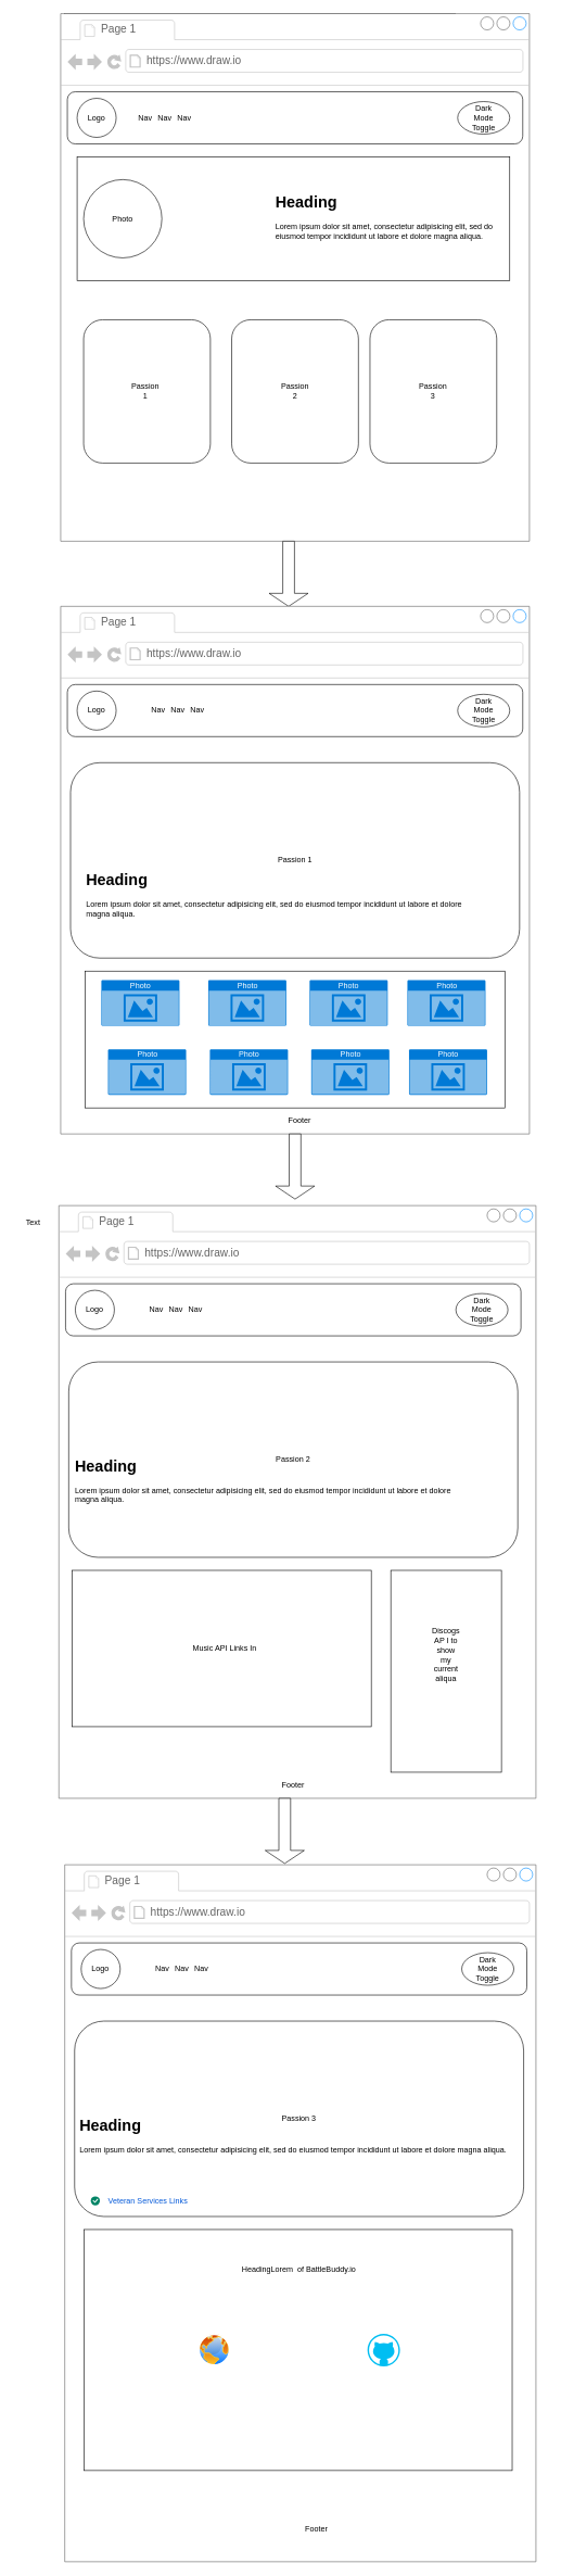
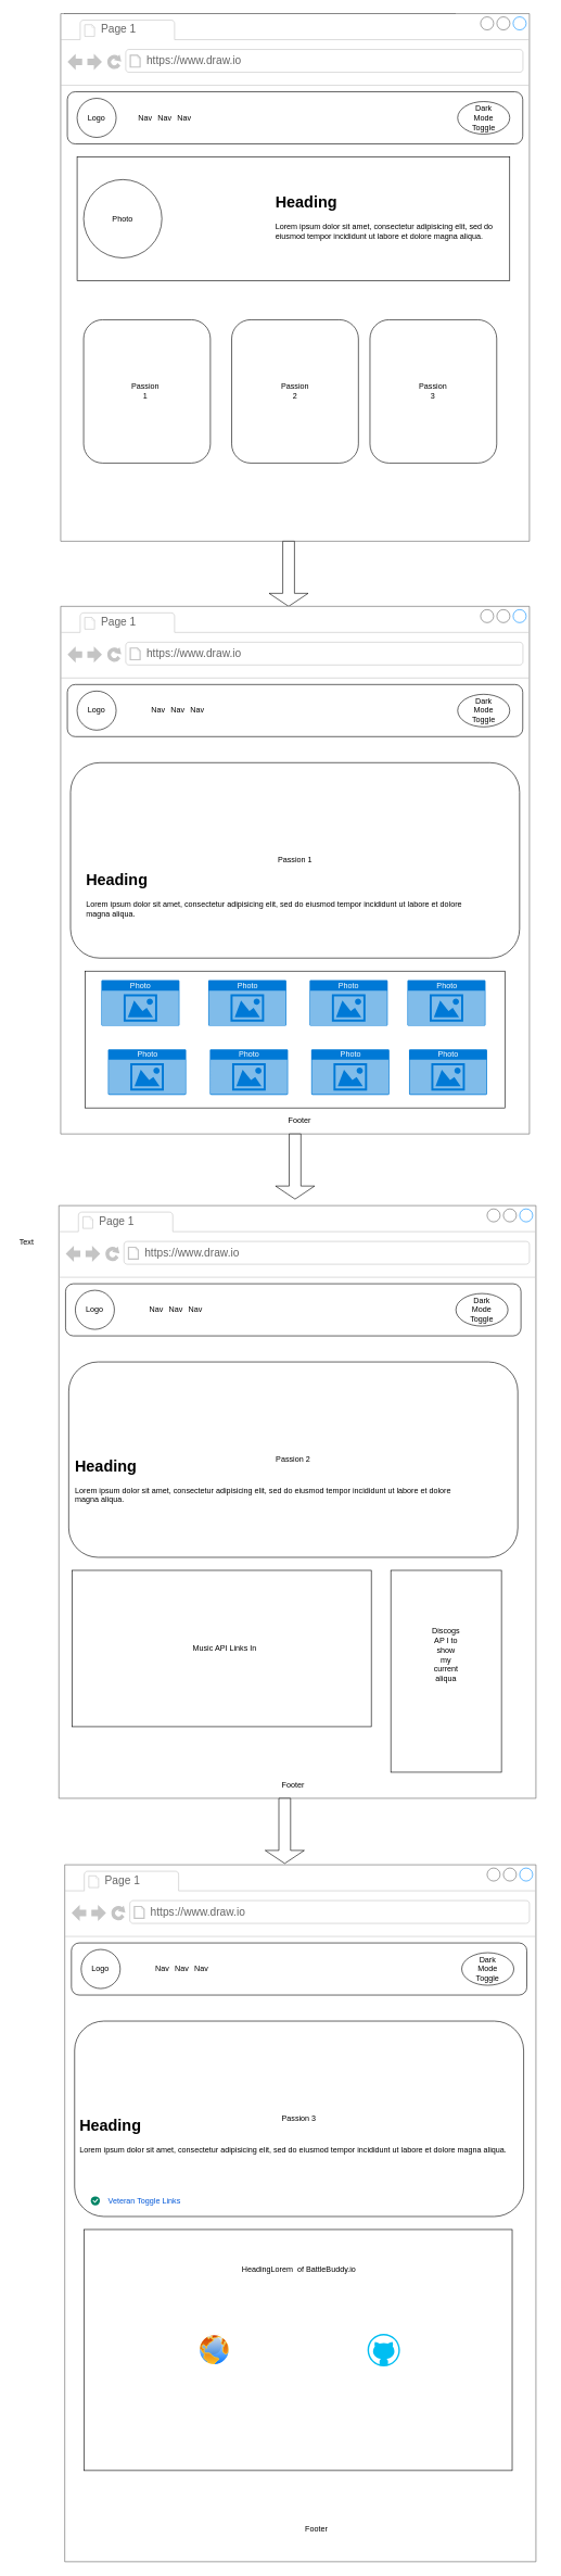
  <mxCell id="0" />
  <mxCell id="1" parent="0" />
  <mxCell id="2" value="" style="rounded=0;whiteSpace=wrap;html=1;" parent="1" vertex="1"><mxGeometry x="99" y="20" width="600" height="460" as="geometry" /></mxCell>
  <mxCell id="3" value="" style="strokeWidth=1;shadow=0;dashed=0;align=center;html=1;shape=mxgraph.mockup.containers.browserWindow;rSize=0;strokeColor=#666666;strokeColor2=#008cff;strokeColor3=#c4c4c4;mainText=,;recursiveResize=0;" parent="1" vertex="1"><mxGeometry x="92.75" y="20" width="720.25" height="810" as="geometry" /></mxCell>
  <mxCell id="4" value="Page 1" style="strokeWidth=1;shadow=0;dashed=0;align=center;html=1;shape=mxgraph.mockup.containers.anchor;fontSize=17;fontColor=#666666;align=left;" parent="3" vertex="1"><mxGeometry x="60" y="12" width="110" height="26" as="geometry" /></mxCell>
  <mxCell id="5" value="https://www.draw.io" style="strokeWidth=1;shadow=0;dashed=0;align=center;html=1;shape=mxgraph.mockup.containers.anchor;rSize=0;fontSize=17;fontColor=#666666;align=left;" parent="3" vertex="1"><mxGeometry x="130" y="60" width="250" height="26" as="geometry" /></mxCell>
  <mxCell id="6" value="" style="rounded=0;whiteSpace=wrap;html=1;" parent="3" vertex="1"><mxGeometry x="25.25" y="220" width="664.75" height="190" as="geometry" /></mxCell>
  <mxCell id="7" value="" style="rounded=1;whiteSpace=wrap;html=1;" parent="3" vertex="1"><mxGeometry x="10.25" y="120" width="699.75" height="80" as="geometry" /></mxCell>
  <mxCell id="8" value="" style="ellipse;whiteSpace=wrap;html=1;aspect=fixed;" parent="3" vertex="1"><mxGeometry x="25.25" y="130" width="60" height="60" as="geometry" /></mxCell>
  <mxCell id="9" value="" style="ellipse;whiteSpace=wrap;html=1;" parent="3" vertex="1"><mxGeometry x="610" y="135" width="80" height="50" as="geometry" /></mxCell>
  <mxCell id="10" value="Logo" style="text;html=1;strokeColor=none;fillColor=none;align=center;verticalAlign=middle;whiteSpace=wrap;rounded=0;" parent="3" vertex="1"><mxGeometry x="35.25" y="150" width="40" height="20" as="geometry" /></mxCell>
  <mxCell id="11" value="Dark Mode Toggle" style="text;html=1;strokeColor=none;fillColor=none;align=center;verticalAlign=middle;whiteSpace=wrap;rounded=0;" parent="3" vertex="1"><mxGeometry x="630" y="150" width="40" height="20" as="geometry" /></mxCell>
  <mxCell id="12" value="&lt;h1&gt;Heading&lt;/h1&gt;&lt;p&gt;Lorem ipsum dolor sit amet, consectetur adipisicing elit, sed do eiusmod tempor incididunt ut labore et dolore magna aliqua.&lt;/p&gt;" style="text;html=1;strokeColor=none;fillColor=none;spacing=5;spacingTop=-20;whiteSpace=wrap;overflow=hidden;rounded=0;" parent="3" vertex="1"><mxGeometry x="325.25" y="270" width="344.75" height="120" as="geometry" /></mxCell>
  <mxCell id="13" value="" style="ellipse;whiteSpace=wrap;html=1;aspect=fixed;" parent="3" vertex="1"><mxGeometry x="35.25" y="254.75" width="120.25" height="120.25" as="geometry" /></mxCell>
  <mxCell id="14" value="Photo" style="text;html=1;strokeColor=none;fillColor=none;align=center;verticalAlign=middle;whiteSpace=wrap;rounded=0;" parent="3" vertex="1"><mxGeometry x="75.25" y="304.88" width="40" height="20" as="geometry" /></mxCell>
  <mxCell id="15" value="" style="rounded=1;whiteSpace=wrap;html=1;" parent="3" vertex="1"><mxGeometry x="35.25" y="470" width="194.75" height="220" as="geometry" /></mxCell>
  <mxCell id="16" value="" style="rounded=1;whiteSpace=wrap;html=1;" parent="3" vertex="1"><mxGeometry x="475.25" y="470" width="194.75" height="220" as="geometry" /></mxCell>
  <mxCell id="17" value="" style="rounded=1;whiteSpace=wrap;html=1;" parent="3" vertex="1"><mxGeometry x="262.76" y="470" width="194.75" height="220" as="geometry" /></mxCell>
  <mxCell id="18" value="Passion 1" style="text;html=1;strokeColor=none;fillColor=none;align=center;verticalAlign=middle;whiteSpace=wrap;rounded=0;" parent="3" vertex="1"><mxGeometry x="110.25" y="570" width="40" height="20" as="geometry" /></mxCell>
  <mxCell id="19" value="Passion 2" style="text;html=1;strokeColor=none;fillColor=none;align=center;verticalAlign=middle;whiteSpace=wrap;rounded=0;" parent="3" vertex="1"><mxGeometry x="340.13" y="570" width="40" height="20" as="geometry" /></mxCell>
  <mxCell id="20" value="Passion 3" style="text;html=1;strokeColor=none;fillColor=none;align=center;verticalAlign=middle;whiteSpace=wrap;rounded=0;" parent="3" vertex="1"><mxGeometry x="552.63" y="570" width="40" height="20" as="geometry" /></mxCell>
  <mxCell id="21" value="Nav" style="text;html=1;strokeColor=none;fillColor=none;align=center;verticalAlign=middle;whiteSpace=wrap;rounded=0;" parent="3" vertex="1"><mxGeometry x="140.5" y="150" width="40" height="20" as="geometry" /></mxCell>
  <mxCell id="22" value="Nav" style="text;html=1;strokeColor=none;fillColor=none;align=center;verticalAlign=middle;whiteSpace=wrap;rounded=0;" parent="3" vertex="1"><mxGeometry x="110.25" y="150" width="40" height="20" as="geometry" /></mxCell>
  <mxCell id="23" value="Nav" style="text;html=1;strokeColor=none;fillColor=none;align=center;verticalAlign=middle;whiteSpace=wrap;rounded=0;" parent="3" vertex="1"><mxGeometry x="170.25" y="150" width="40" height="20" as="geometry" /></mxCell>
  <mxCell id="24" value="" style="shape=singleArrow;direction=south;whiteSpace=wrap;html=1;" parent="1" vertex="1"><mxGeometry x="413" y="830" width="60" height="100" as="geometry" /></mxCell>
  <mxCell id="25" value="" style="strokeWidth=1;shadow=0;dashed=0;align=center;html=1;shape=mxgraph.mockup.containers.browserWindow;rSize=0;strokeColor=#666666;strokeColor2=#008cff;strokeColor3=#c4c4c4;mainText=,;recursiveResize=0;" parent="1" vertex="1"><mxGeometry x="92.75" y="930" width="720.25" height="810" as="geometry" /></mxCell>
  <mxCell id="26" value="" style="rounded=0;whiteSpace=wrap;html=1;" parent="25" vertex="1"><mxGeometry x="37.75" y="560" width="644.75" height="210" as="geometry" /></mxCell>
  <mxCell id="27" value="Page 1" style="strokeWidth=1;shadow=0;dashed=0;align=center;html=1;shape=mxgraph.mockup.containers.anchor;fontSize=17;fontColor=#666666;align=left;" parent="25" vertex="1"><mxGeometry x="60" y="12" width="110" height="26" as="geometry" /></mxCell>
  <mxCell id="28" value="https://www.draw.io" style="strokeWidth=1;shadow=0;dashed=0;align=center;html=1;shape=mxgraph.mockup.containers.anchor;rSize=0;fontSize=17;fontColor=#666666;align=left;" parent="25" vertex="1"><mxGeometry x="130" y="60" width="250" height="26" as="geometry" /></mxCell>
  <mxCell id="29" value="" style="rounded=1;whiteSpace=wrap;html=1;" parent="25" vertex="1"><mxGeometry x="10.25" y="120" width="699.75" height="80" as="geometry" /></mxCell>
  <mxCell id="30" value="" style="ellipse;whiteSpace=wrap;html=1;aspect=fixed;" parent="25" vertex="1"><mxGeometry x="25.25" y="130" width="60" height="60" as="geometry" /></mxCell>
  <mxCell id="31" value="" style="ellipse;whiteSpace=wrap;html=1;" parent="25" vertex="1"><mxGeometry x="610" y="135" width="80" height="50" as="geometry" /></mxCell>
  <mxCell id="32" value="Logo" style="text;html=1;strokeColor=none;fillColor=none;align=center;verticalAlign=middle;whiteSpace=wrap;rounded=0;" parent="25" vertex="1"><mxGeometry x="35.25" y="150" width="40" height="20" as="geometry" /></mxCell>
  <mxCell id="33" value="Dark Mode Toggle" style="text;html=1;strokeColor=none;fillColor=none;align=center;verticalAlign=middle;whiteSpace=wrap;rounded=0;" parent="25" vertex="1"><mxGeometry x="630" y="150" width="40" height="20" as="geometry" /></mxCell>
  <mxCell id="34" value="" style="rounded=1;whiteSpace=wrap;html=1;" parent="25" vertex="1"><mxGeometry x="15.13" y="240" width="690" height="300" as="geometry" /></mxCell>
  <mxCell id="35" value="Passion 1" style="text;html=1;strokeColor=none;fillColor=none;align=center;verticalAlign=middle;whiteSpace=wrap;rounded=0;" parent="25" vertex="1"><mxGeometry x="317.25" y="350" width="85.75" height="80" as="geometry" /></mxCell>
  <mxCell id="36" value="Nav" style="text;html=1;strokeColor=none;fillColor=none;align=center;verticalAlign=middle;whiteSpace=wrap;rounded=0;" parent="25" vertex="1"><mxGeometry x="130" y="150" width="40" height="20" as="geometry" /></mxCell>
  <mxCell id="37" value="Nav" style="text;html=1;strokeColor=none;fillColor=none;align=center;verticalAlign=middle;whiteSpace=wrap;rounded=0;" parent="25" vertex="1"><mxGeometry x="160.25" y="150" width="40" height="20" as="geometry" /></mxCell>
  <mxCell id="38" value="Nav" style="text;html=1;strokeColor=none;fillColor=none;align=center;verticalAlign=middle;whiteSpace=wrap;rounded=0;" parent="25" vertex="1"><mxGeometry x="190" y="150" width="40" height="20" as="geometry" /></mxCell>
  <mxCell id="39" value="Photo" style="html=1;strokeColor=none;fillColor=#0079D6;labelPosition=center;verticalLabelPosition=middle;verticalAlign=top;align=center;fontSize=12;outlineConnect=0;spacingTop=-6;fontColor=#FFFFFF;shape=mxgraph.sitemap.photo;" parent="25" vertex="1"><mxGeometry x="62.5" y="574" width="120" height="70" as="geometry" /></mxCell>
  <mxCell id="40" value="Photo" style="html=1;strokeColor=none;fillColor=#0079D6;labelPosition=center;verticalLabelPosition=middle;verticalAlign=top;align=center;fontSize=12;outlineConnect=0;spacingTop=-6;fontColor=#FFFFFF;shape=mxgraph.sitemap.photo;" parent="25" vertex="1"><mxGeometry x="226.75" y="574" width="120" height="70" as="geometry" /></mxCell>
  <mxCell id="41" value="Photo" style="html=1;strokeColor=none;fillColor=#0079D6;labelPosition=center;verticalLabelPosition=middle;verticalAlign=top;align=center;fontSize=12;outlineConnect=0;spacingTop=-6;fontColor=#FFFFFF;shape=mxgraph.sitemap.photo;" parent="25" vertex="1"><mxGeometry x="382.5" y="574" width="120" height="70" as="geometry" /></mxCell>
  <mxCell id="42" value="Photo" style="html=1;strokeColor=none;fillColor=#0079D6;labelPosition=center;verticalLabelPosition=middle;verticalAlign=top;align=center;fontSize=12;outlineConnect=0;spacingTop=-6;fontColor=#FFFFFF;shape=mxgraph.sitemap.photo;" parent="25" vertex="1"><mxGeometry x="532.75" y="574" width="120" height="70" as="geometry" /></mxCell>
  <mxCell id="43" value="Photo" style="html=1;strokeColor=none;fillColor=#0079D6;labelPosition=center;verticalLabelPosition=middle;verticalAlign=top;align=center;fontSize=12;outlineConnect=0;spacingTop=-6;fontColor=#FFFFFF;shape=mxgraph.sitemap.photo;" parent="25" vertex="1"><mxGeometry x="72.75" y="680" width="120" height="70" as="geometry" /></mxCell>
  <mxCell id="44" value="Photo" style="html=1;strokeColor=none;fillColor=#0079D6;labelPosition=center;verticalLabelPosition=middle;verticalAlign=top;align=center;fontSize=12;outlineConnect=0;spacingTop=-6;fontColor=#FFFFFF;shape=mxgraph.sitemap.photo;" parent="25" vertex="1"><mxGeometry x="229.25" y="680" width="120" height="70" as="geometry" /></mxCell>
  <mxCell id="45" value="Photo" style="html=1;strokeColor=none;fillColor=#0079D6;labelPosition=center;verticalLabelPosition=middle;verticalAlign=top;align=center;fontSize=12;outlineConnect=0;spacingTop=-6;fontColor=#FFFFFF;shape=mxgraph.sitemap.photo;" parent="25" vertex="1"><mxGeometry x="385" y="680" width="120" height="70" as="geometry" /></mxCell>
  <mxCell id="46" value="Photo" style="html=1;strokeColor=none;fillColor=#0079D6;labelPosition=center;verticalLabelPosition=middle;verticalAlign=top;align=center;fontSize=12;outlineConnect=0;spacingTop=-6;fontColor=#FFFFFF;shape=mxgraph.sitemap.photo;" parent="25" vertex="1"><mxGeometry x="535.25" y="680" width="120" height="70" as="geometry" /></mxCell>
  <mxCell id="47" value="&lt;h1&gt;Heading&lt;/h1&gt;&lt;p&gt;Lorem ipsum dolor sit amet, consectetur adipisicing elit, sed do eiusmod tempor incididunt ut labore et dolore magna aliqua.&lt;/p&gt;" style="text;html=1;strokeColor=none;fillColor=none;spacing=5;spacingTop=-20;whiteSpace=wrap;overflow=hidden;rounded=0;" vertex="1" parent="25"><mxGeometry x="34.25" y="400" width="605.75" height="160" as="geometry" /></mxCell>
  <mxCell id="48" value="Footer" style="text;html=1;strokeColor=none;fillColor=none;align=center;verticalAlign=middle;whiteSpace=wrap;rounded=0;" vertex="1" parent="25"><mxGeometry x="34.25" y="780" width="666" height="20" as="geometry" /></mxCell>
  <mxCell id="49" value="" style="shape=singleArrow;direction=south;whiteSpace=wrap;html=1;" parent="1" vertex="1"><mxGeometry x="422.88" y="1740" width="60" height="100" as="geometry" /></mxCell>
  <mxCell id="50" value="" style="strokeWidth=1;shadow=0;dashed=0;align=center;html=1;shape=mxgraph.mockup.containers.browserWindow;rSize=0;strokeColor=#666666;strokeColor2=#008cff;strokeColor3=#c4c4c4;mainText=,;recursiveResize=0;" parent="1" vertex="1"><mxGeometry x="90" y="1850" width="733" height="910" as="geometry" /></mxCell>
  <mxCell id="51" value="Page 1" style="strokeWidth=1;shadow=0;dashed=0;align=center;html=1;shape=mxgraph.mockup.containers.anchor;fontSize=17;fontColor=#666666;align=left;" parent="50" vertex="1"><mxGeometry x="60" y="12" width="110" height="26" as="geometry" /></mxCell>
  <mxCell id="52" value="https://www.draw.io" style="strokeWidth=1;shadow=0;dashed=0;align=center;html=1;shape=mxgraph.mockup.containers.anchor;rSize=0;fontSize=17;fontColor=#666666;align=left;" parent="50" vertex="1"><mxGeometry x="130" y="60" width="250" height="26" as="geometry" /></mxCell>
  <mxCell id="53" value="" style="rounded=1;whiteSpace=wrap;html=1;" parent="50" vertex="1"><mxGeometry x="10.25" y="120" width="699.75" height="80" as="geometry" /></mxCell>
  <mxCell id="54" value="" style="ellipse;whiteSpace=wrap;html=1;aspect=fixed;" parent="50" vertex="1"><mxGeometry x="25.25" y="130" width="60" height="60" as="geometry" /></mxCell>
  <mxCell id="55" value="" style="ellipse;whiteSpace=wrap;html=1;" parent="50" vertex="1"><mxGeometry x="610" y="135" width="80" height="50" as="geometry" /></mxCell>
  <mxCell id="56" value="Logo" style="text;html=1;strokeColor=none;fillColor=none;align=center;verticalAlign=middle;whiteSpace=wrap;rounded=0;" parent="50" vertex="1"><mxGeometry x="35.25" y="150" width="40" height="20" as="geometry" /></mxCell>
  <mxCell id="57" value="Dark Mode Toggle" style="text;html=1;strokeColor=none;fillColor=none;align=center;verticalAlign=middle;whiteSpace=wrap;rounded=0;" parent="50" vertex="1"><mxGeometry x="630" y="150" width="40" height="20" as="geometry" /></mxCell>
  <mxCell id="58" value="" style="rounded=1;whiteSpace=wrap;html=1;" parent="50" vertex="1"><mxGeometry x="15.13" y="240" width="690" height="300" as="geometry" /></mxCell>
  <mxCell id="59" value="Passion 2" style="text;html=1;strokeColor=none;fillColor=none;align=center;verticalAlign=middle;whiteSpace=wrap;rounded=0;" parent="50" vertex="1"><mxGeometry x="317.25" y="350" width="85.75" height="80" as="geometry" /></mxCell>
  <mxCell id="60" value="Nav" style="text;html=1;strokeColor=none;fillColor=none;align=center;verticalAlign=middle;whiteSpace=wrap;rounded=0;" parent="50" vertex="1"><mxGeometry x="130" y="150" width="40" height="20" as="geometry" /></mxCell>
  <mxCell id="61" value="Nav" style="text;html=1;strokeColor=none;fillColor=none;align=center;verticalAlign=middle;whiteSpace=wrap;rounded=0;" parent="50" vertex="1"><mxGeometry x="160.25" y="150" width="40" height="20" as="geometry" /></mxCell>
  <mxCell id="62" value="Nav" style="text;html=1;strokeColor=none;fillColor=none;align=center;verticalAlign=middle;whiteSpace=wrap;rounded=0;" parent="50" vertex="1"><mxGeometry x="190" y="150" width="40" height="20" as="geometry" /></mxCell>
  <mxCell id="63" value="" style="rounded=0;whiteSpace=wrap;html=1;" parent="50" vertex="1"><mxGeometry x="20.25" y="560" width="459.75" height="240" as="geometry" /></mxCell>
  <mxCell id="64" value="Music API Links In" style="text;html=1;strokeColor=none;fillColor=none;align=center;verticalAlign=middle;whiteSpace=wrap;rounded=0;" parent="50" vertex="1"><mxGeometry x="190" y="660" width="130" height="40" as="geometry" /></mxCell>
  <mxCell id="65" value="" style="rounded=0;whiteSpace=wrap;html=1;rotation=90;" parent="50" vertex="1"><mxGeometry x="440" y="630" width="310" height="170" as="geometry" /></mxCell>
  <mxCell id="66" value="Discogs AP I to show my current aliqua" style="text;html=1;strokeColor=none;fillColor=none;align=center;verticalAlign=middle;whiteSpace=wrap;rounded=0;" parent="50" vertex="1"><mxGeometry x="575" y="680" width="40" height="20" as="geometry" /></mxCell>
  <mxCell id="67" value="&lt;h1&gt;Heading&lt;/h1&gt;&lt;p&gt;Lorem ipsum dolor sit amet, consectetur adipisicing elit, sed do eiusmod tempor incididunt ut labore et dolore magna aliqua.&lt;/p&gt;" style="text;html=1;strokeColor=none;fillColor=none;spacing=5;spacingTop=-20;whiteSpace=wrap;overflow=hidden;rounded=0;" vertex="1" parent="50"><mxGeometry x="20.25" y="380" width="609.75" height="140" as="geometry" /></mxCell>
  <mxCell id="68" value="Footer" style="text;html=1;strokeColor=none;fillColor=none;align=center;verticalAlign=middle;whiteSpace=wrap;rounded=0;" vertex="1" parent="50"><mxGeometry x="27.13" y="880" width="666" height="20" as="geometry" /></mxCell>
  <mxCell id="69" value="" style="shape=singleArrow;direction=south;whiteSpace=wrap;html=1;" parent="1" vertex="1"><mxGeometry x="407" y="2760" width="60" height="100" as="geometry" /></mxCell>
  <mxCell id="70" value="" style="strokeWidth=1;shadow=0;dashed=0;align=center;html=1;shape=mxgraph.mockup.containers.browserWindow;rSize=0;strokeColor=#666666;strokeColor2=#008cff;strokeColor3=#c4c4c4;mainText=,;recursiveResize=0;" parent="1" vertex="1"><mxGeometry x="99" y="2862" width="724" height="1070" as="geometry" /></mxCell>
  <mxCell id="71" value="Page 1" style="strokeWidth=1;shadow=0;dashed=0;align=center;html=1;shape=mxgraph.mockup.containers.anchor;fontSize=17;fontColor=#666666;align=left;" parent="70" vertex="1"><mxGeometry x="60" y="12" width="110" height="26" as="geometry" /></mxCell>
  <mxCell id="72" value="https://www.draw.io" style="strokeWidth=1;shadow=0;dashed=0;align=center;html=1;shape=mxgraph.mockup.containers.anchor;rSize=0;fontSize=17;fontColor=#666666;align=left;" parent="70" vertex="1"><mxGeometry x="130" y="60" width="250" height="26" as="geometry" /></mxCell>
  <mxCell id="73" value="" style="rounded=1;whiteSpace=wrap;html=1;" parent="70" vertex="1"><mxGeometry x="10.25" y="120" width="699.75" height="80" as="geometry" /></mxCell>
  <mxCell id="74" value="" style="ellipse;whiteSpace=wrap;html=1;aspect=fixed;" parent="70" vertex="1"><mxGeometry x="25.25" y="130" width="60" height="60" as="geometry" /></mxCell>
  <mxCell id="75" value="" style="ellipse;whiteSpace=wrap;html=1;" parent="70" vertex="1"><mxGeometry x="610" y="135" width="80" height="50" as="geometry" /></mxCell>
  <mxCell id="76" value="Logo" style="text;html=1;strokeColor=none;fillColor=none;align=center;verticalAlign=middle;whiteSpace=wrap;rounded=0;" parent="70" vertex="1"><mxGeometry x="35.25" y="150" width="40" height="20" as="geometry" /></mxCell>
  <mxCell id="77" value="Dark Mode Toggle" style="text;html=1;strokeColor=none;fillColor=none;align=center;verticalAlign=middle;whiteSpace=wrap;rounded=0;" parent="70" vertex="1"><mxGeometry x="630" y="150" width="40" height="20" as="geometry" /></mxCell>
  <mxCell id="78" value="" style="rounded=1;whiteSpace=wrap;html=1;" parent="70" vertex="1"><mxGeometry x="15.13" y="240" width="690" height="300" as="geometry" /></mxCell>
  <mxCell id="79" value="Passion 3" style="text;html=1;strokeColor=none;fillColor=none;align=center;verticalAlign=middle;whiteSpace=wrap;rounded=0;" parent="70" vertex="1"><mxGeometry x="317.25" y="350" width="85.75" height="80" as="geometry" /></mxCell>
  <mxCell id="80" value="Nav" style="text;html=1;strokeColor=none;fillColor=none;align=center;verticalAlign=middle;whiteSpace=wrap;rounded=0;" parent="70" vertex="1"><mxGeometry x="130" y="150" width="40" height="20" as="geometry" /></mxCell>
  <mxCell id="81" value="Nav" style="text;html=1;strokeColor=none;fillColor=none;align=center;verticalAlign=middle;whiteSpace=wrap;rounded=0;" parent="70" vertex="1"><mxGeometry x="160.25" y="150" width="40" height="20" as="geometry" /></mxCell>
  <mxCell id="82" value="Nav" style="text;html=1;strokeColor=none;fillColor=none;align=center;verticalAlign=middle;whiteSpace=wrap;rounded=0;" parent="70" vertex="1"><mxGeometry x="190" y="150" width="40" height="20" as="geometry" /></mxCell>
  <mxCell id="83" value="&lt;h1&gt;Heading&lt;/h1&gt;&lt;p&gt;Lorem ipsum dolor sit amet, consectetur adipisicing elit, sed do eiusmod tempor incididunt ut labore et dolore magna aliqua.&lt;/p&gt;" style="text;html=1;strokeColor=none;fillColor=none;spacing=5;spacingTop=-20;whiteSpace=wrap;overflow=hidden;rounded=0;" parent="70" vertex="1"><mxGeometry x="17.76" y="380" width="684.75" height="140" as="geometry" /></mxCell>
- <mxCell id="84" value="Veteran Services Links" style="fillColor=none;strokeColor=none;html=1;fontColor=#0057D8;align=left;fontSize=12" parent="70" vertex="1"><mxGeometry x="65.0" y="500" width="125" height="33" as="geometry" /></mxCell>
+ <mxCell id="84" value="Veteran Toggle Links" style="fillColor=none;strokeColor=none;html=1;fontColor=#0057D8;align=left;fontSize=12" parent="70" vertex="1"><mxGeometry x="65.0" y="500" width="125" height="33" as="geometry" /></mxCell>
  <mxCell id="85" value="" style="html=1;shadow=0;dashed=0;shape=mxgraph.atlassian.checkbox;fillColor=#008465;strokeColor=none;html=1" parent="70" vertex="1"><mxGeometry x="40.0" y="509" width="14" height="14" as="geometry" /></mxCell>
  <mxCell id="86" value="" style="rounded=0;whiteSpace=wrap;html=1;" parent="70" vertex="1"><mxGeometry x="30" y="560" width="657.5" height="370" as="geometry" /></mxCell>
  <mxCell id="87" value="HeadingLorem&amp;nbsp; of BattleBuddy.io" style="text;html=1;strokeColor=none;fillColor=none;align=center;verticalAlign=middle;whiteSpace=wrap;rounded=0;" parent="70" vertex="1"><mxGeometry x="50.14" y="578" width="620" height="85" as="geometry" /></mxCell>
  <mxCell id="88" value="" style="verticalLabelPosition=bottom;html=1;verticalAlign=top;align=center;strokeColor=none;fillColor=#00BEF2;shape=mxgraph.azure.github_code;pointerEvents=1;" parent="70" vertex="1"><mxGeometry x="465.13" y="720" width="50" height="50" as="geometry" /></mxCell>
  <mxCell id="89" value="" style="aspect=fixed;perimeter=ellipsePerimeter;html=1;align=center;shadow=0;dashed=0;spacingTop=3;image;image=img/lib/active_directory/internet_globe.svg;" parent="70" vertex="1"><mxGeometry x="205.13" y="720" width="50" height="50" as="geometry" /></mxCell>
  <mxCell id="90" value="Footer" style="text;html=1;strokeColor=none;fillColor=none;align=center;verticalAlign=middle;whiteSpace=wrap;rounded=0;" vertex="1" parent="70"><mxGeometry x="54" y="1010" width="666" height="20" as="geometry" /></mxCell>
- <mxCell id="91" value="Text" style="text;html=1;align=center;verticalAlign=middle;resizable=0;points=[];autosize=1;" vertex="1" parent="1"><mxGeometry x="30" y="1867" width="40" height="20" as="geometry" /></mxCell>
+ <mxCell id="91" value="Text" style="text;html=1;align=center;verticalAlign=middle;resizable=0;points=[];autosize=1;" vertex="1" parent="1"><mxGeometry x="20" y="1897" width="40" height="20" as="geometry" /></mxCell>
